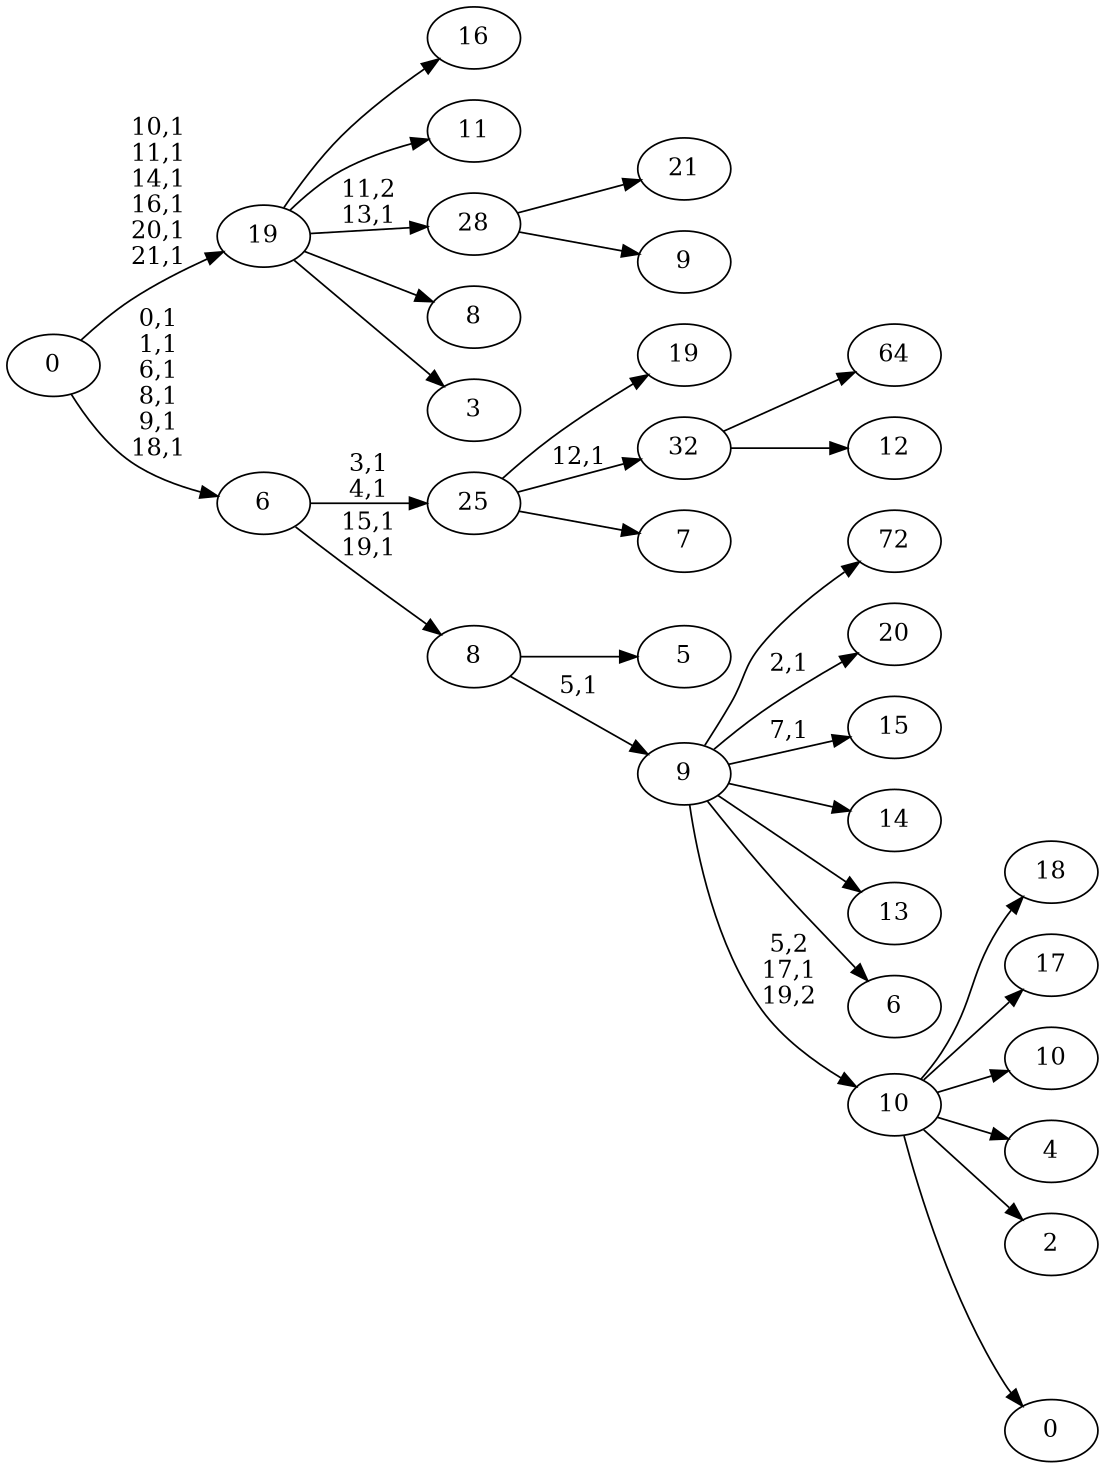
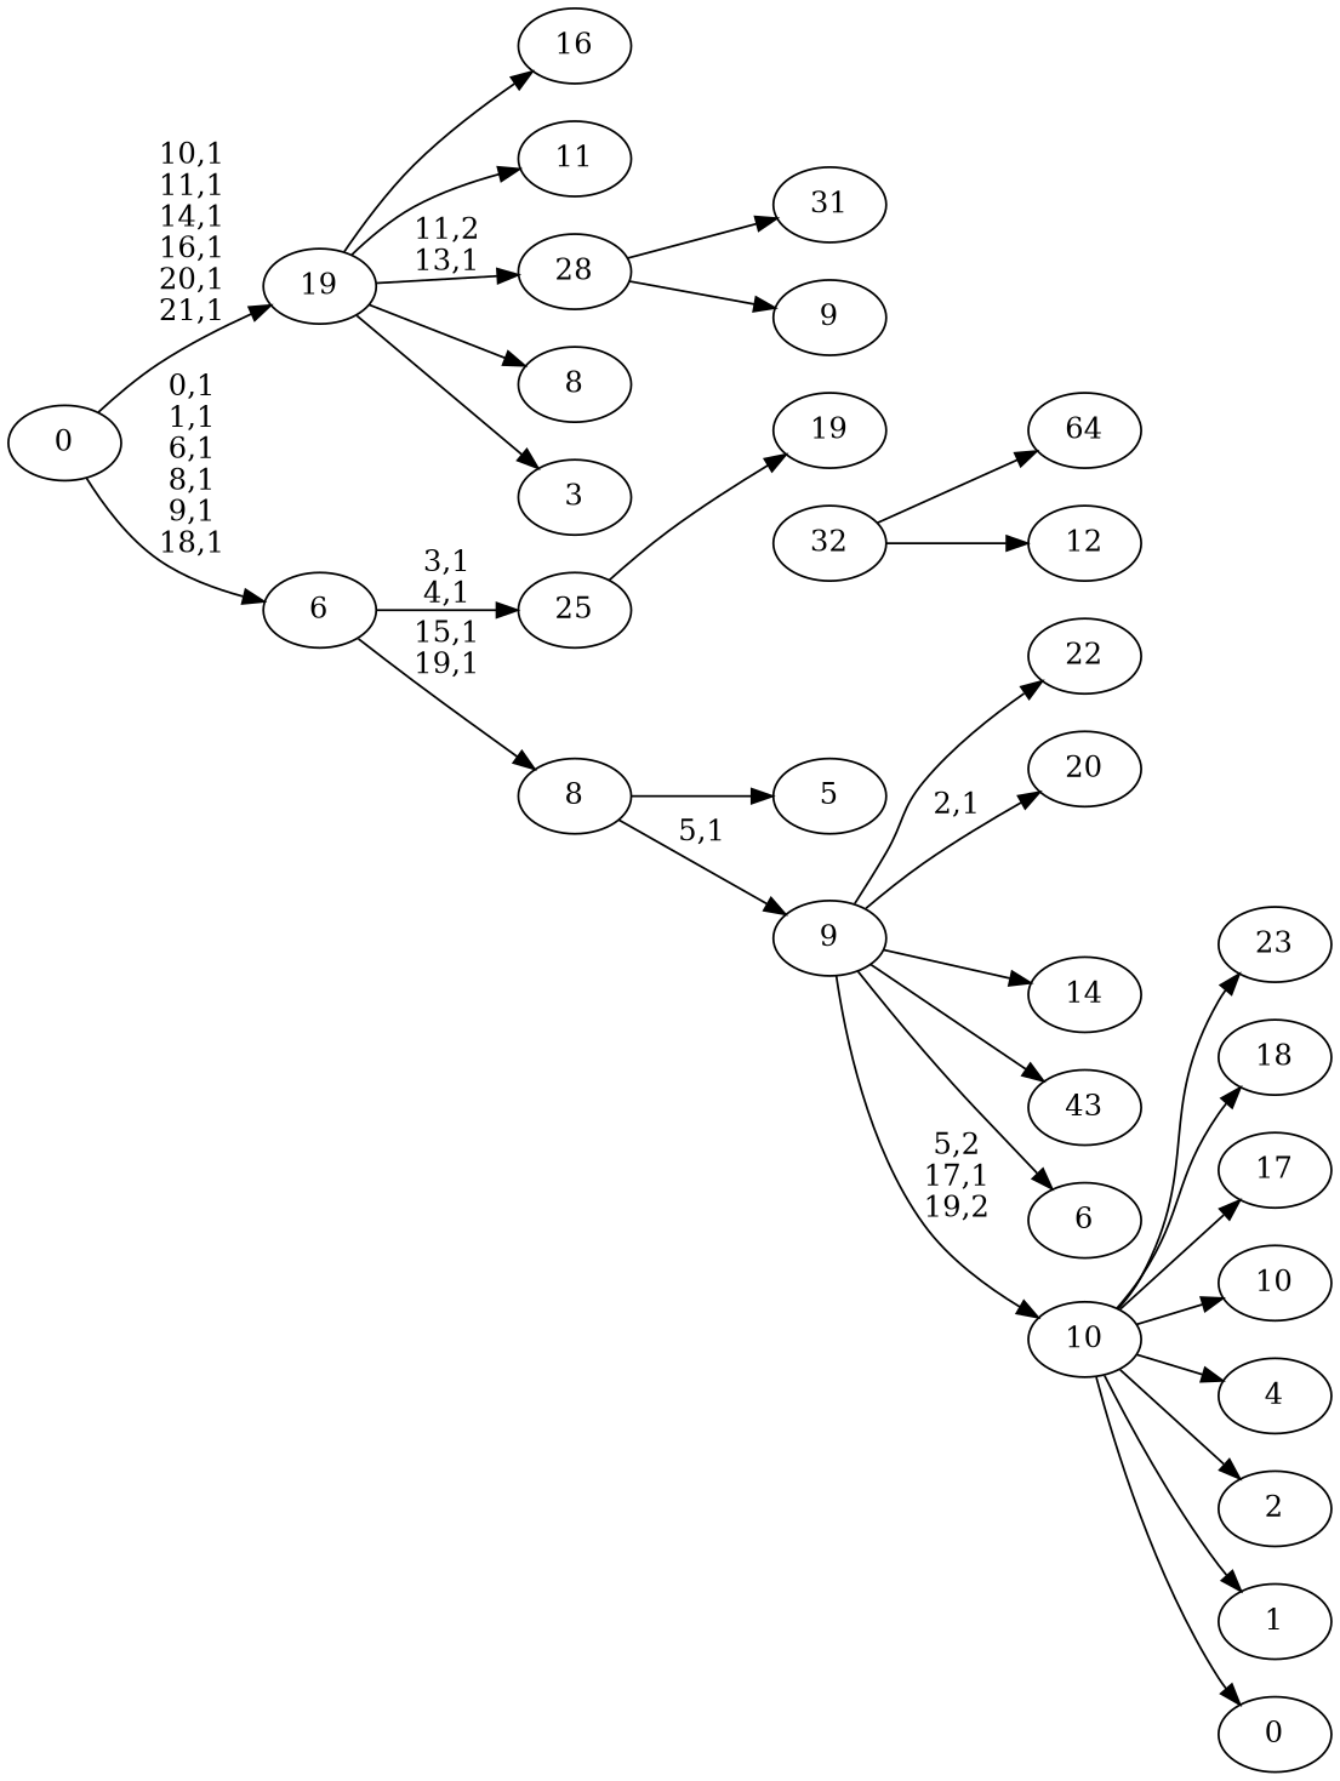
  digraph {
    rankdir=LR
    n1 [label=64]
-   n3 [label=72]
-   n4 [label=21]
+   n2 [label=23]
+   n3 [label=22]
+   n4 [label=31]
    n5 [label=20]
    n6 [label=19]
    n7 [label=18]
    n8 [label=17]
    n9 [label=16]
-   n10 [label=15]
    n11 [label=14]
-   n12 [label=13]
+   n12 [label=43]
    n13 [label=12]
    32
    n15 [label=11]
    n16 [label=10]
    n17 [label=9]
    28
    n19 [label=8]
-   n20 [label=7]
    25
    n22 [label=6]
    n23 [label=5]
    n24 [label=4]
    n25 [label=3]
    19
    n27 [label=2]
+   n28 [label=1]
    n29 [label=0]
    10
    9
    8
    6
    0
    32 -> n1
    32 -> n13
    28 -> n4
    28 -> n17
    25 -> n6
-   25 -> 32 [label="12,1"]
-   25 -> n20
    19 -> n9
    19 -> n15
    19 -> 28 [label="11,2\n13,1"]
    19 -> n19
    19 -> n25
+   10 -> n2
    10 -> n7
    10 -> n8
    10 -> n16
    10 -> n24
    10 -> n27
+   10 -> n28
    10 -> n29
    9 -> n3
    9 -> n5 [label="2,1"]
-   9 -> n10 [label="7,1"]
    9 -> n11
    9 -> n12
    9 -> n22
    9 -> 10 [label="5,2\n17,1\n19,2"]
    8 -> n23
    8 -> 9 [label="5,1"]
    6 -> 25 [label="3,1\n4,1"]
    6 -> 8 [label="15,1\n19,1"]
    0 -> 19 [label="10,1\n11,1\n14,1\n16,1\n20,1\n21,1"]
    0 -> 6 [label="0,1\n1,1\n6,1\n8,1\n9,1\n18,1"]
  }
